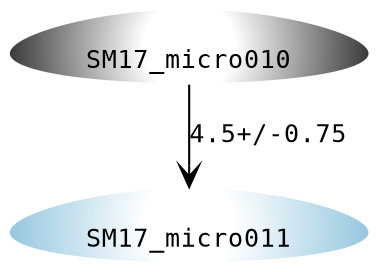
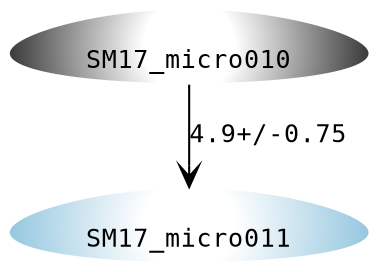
  strict digraph {
    fontname="DejaVu Sans Mono"
    splines=polyline
    node [fontcolor=black fontname="DejaVu Sans Mono" fontsize=12 labelloc=b penwidth=1 shape=egg style=radial]
    SM17_micro010 [charge=0 color="#ffffff:#333333" height=0.5 width=0.79843]
    SM17_micro011 [charge=1 color="#ffffff:#92c5de" height=0.5 width=0.79843]
    subgraph sub_1 {
      label="Neutral charge"
      SM17_micro010
    }
    subgraph sub_2 {
      label="+1 charge"
      SM17_micro011
    }
-   SM17_micro010 -> SM17_micro011 [SEM=0.75 arrowhead=vee fontname="DejaVu Sans Mono" fontsize=12 label="4.5+/-0.75" pKa=4.9 splines=polyline]
+   SM17_micro010 -> SM17_micro011 [SEM=0.75 arrowhead=vee fontname="DejaVu Sans Mono" fontsize=12 label="4.9+/-0.75" pKa=4.9 splines=polyline]
  }
